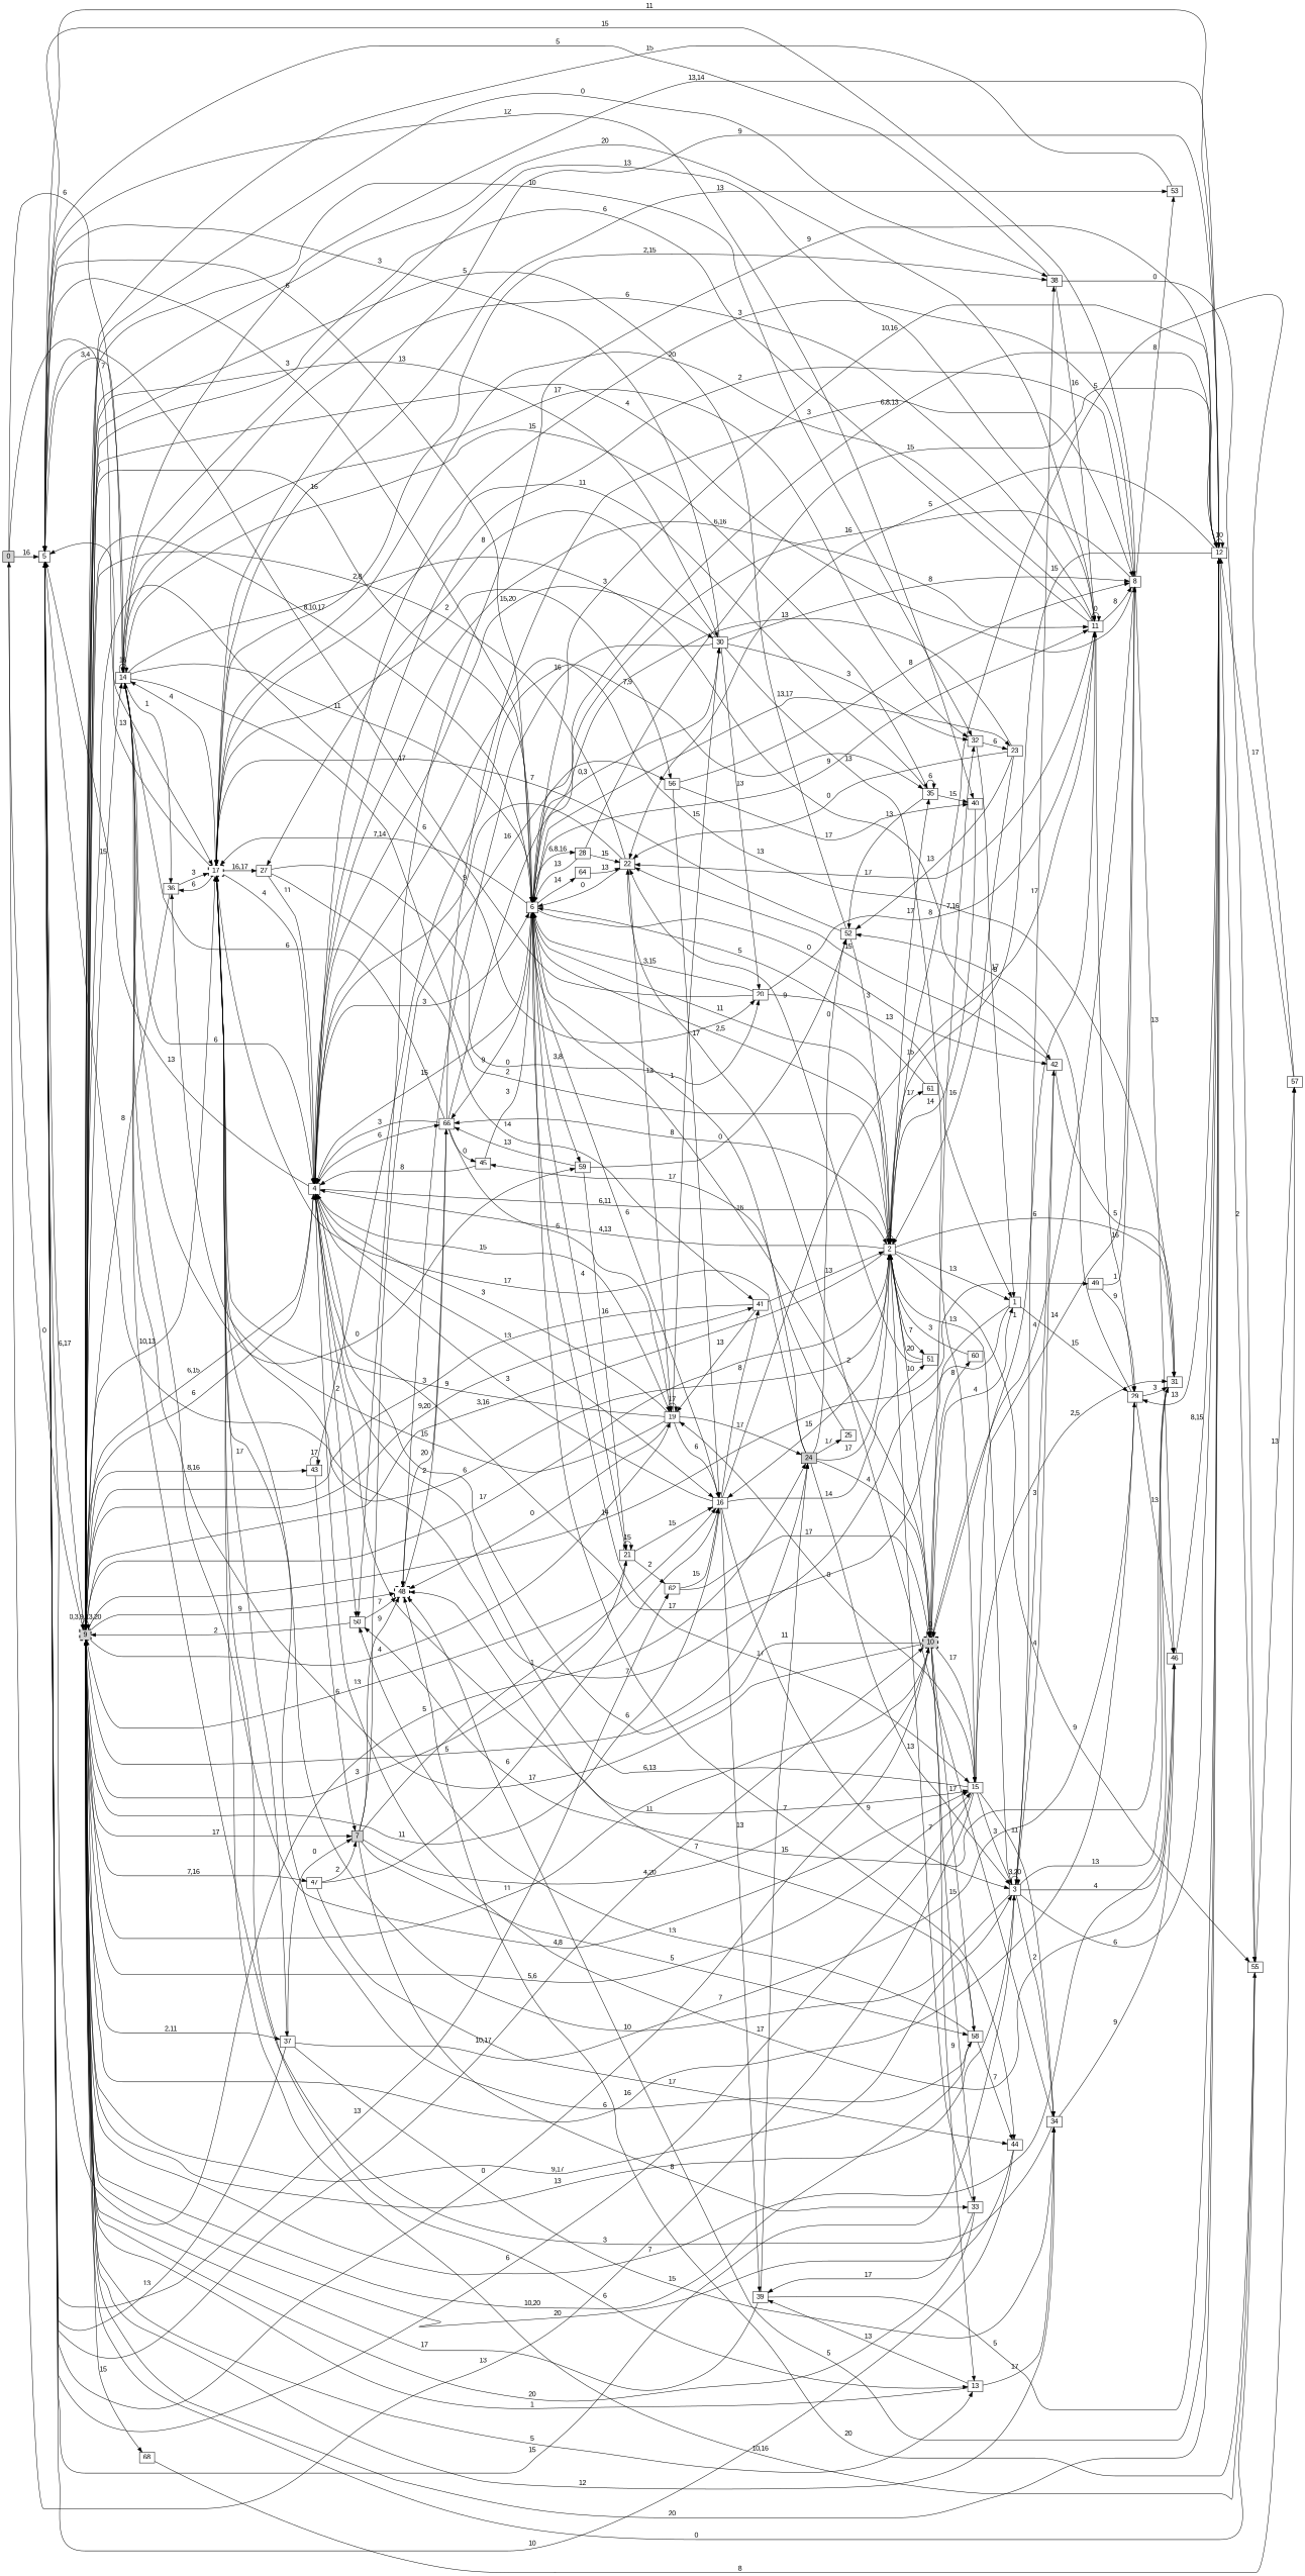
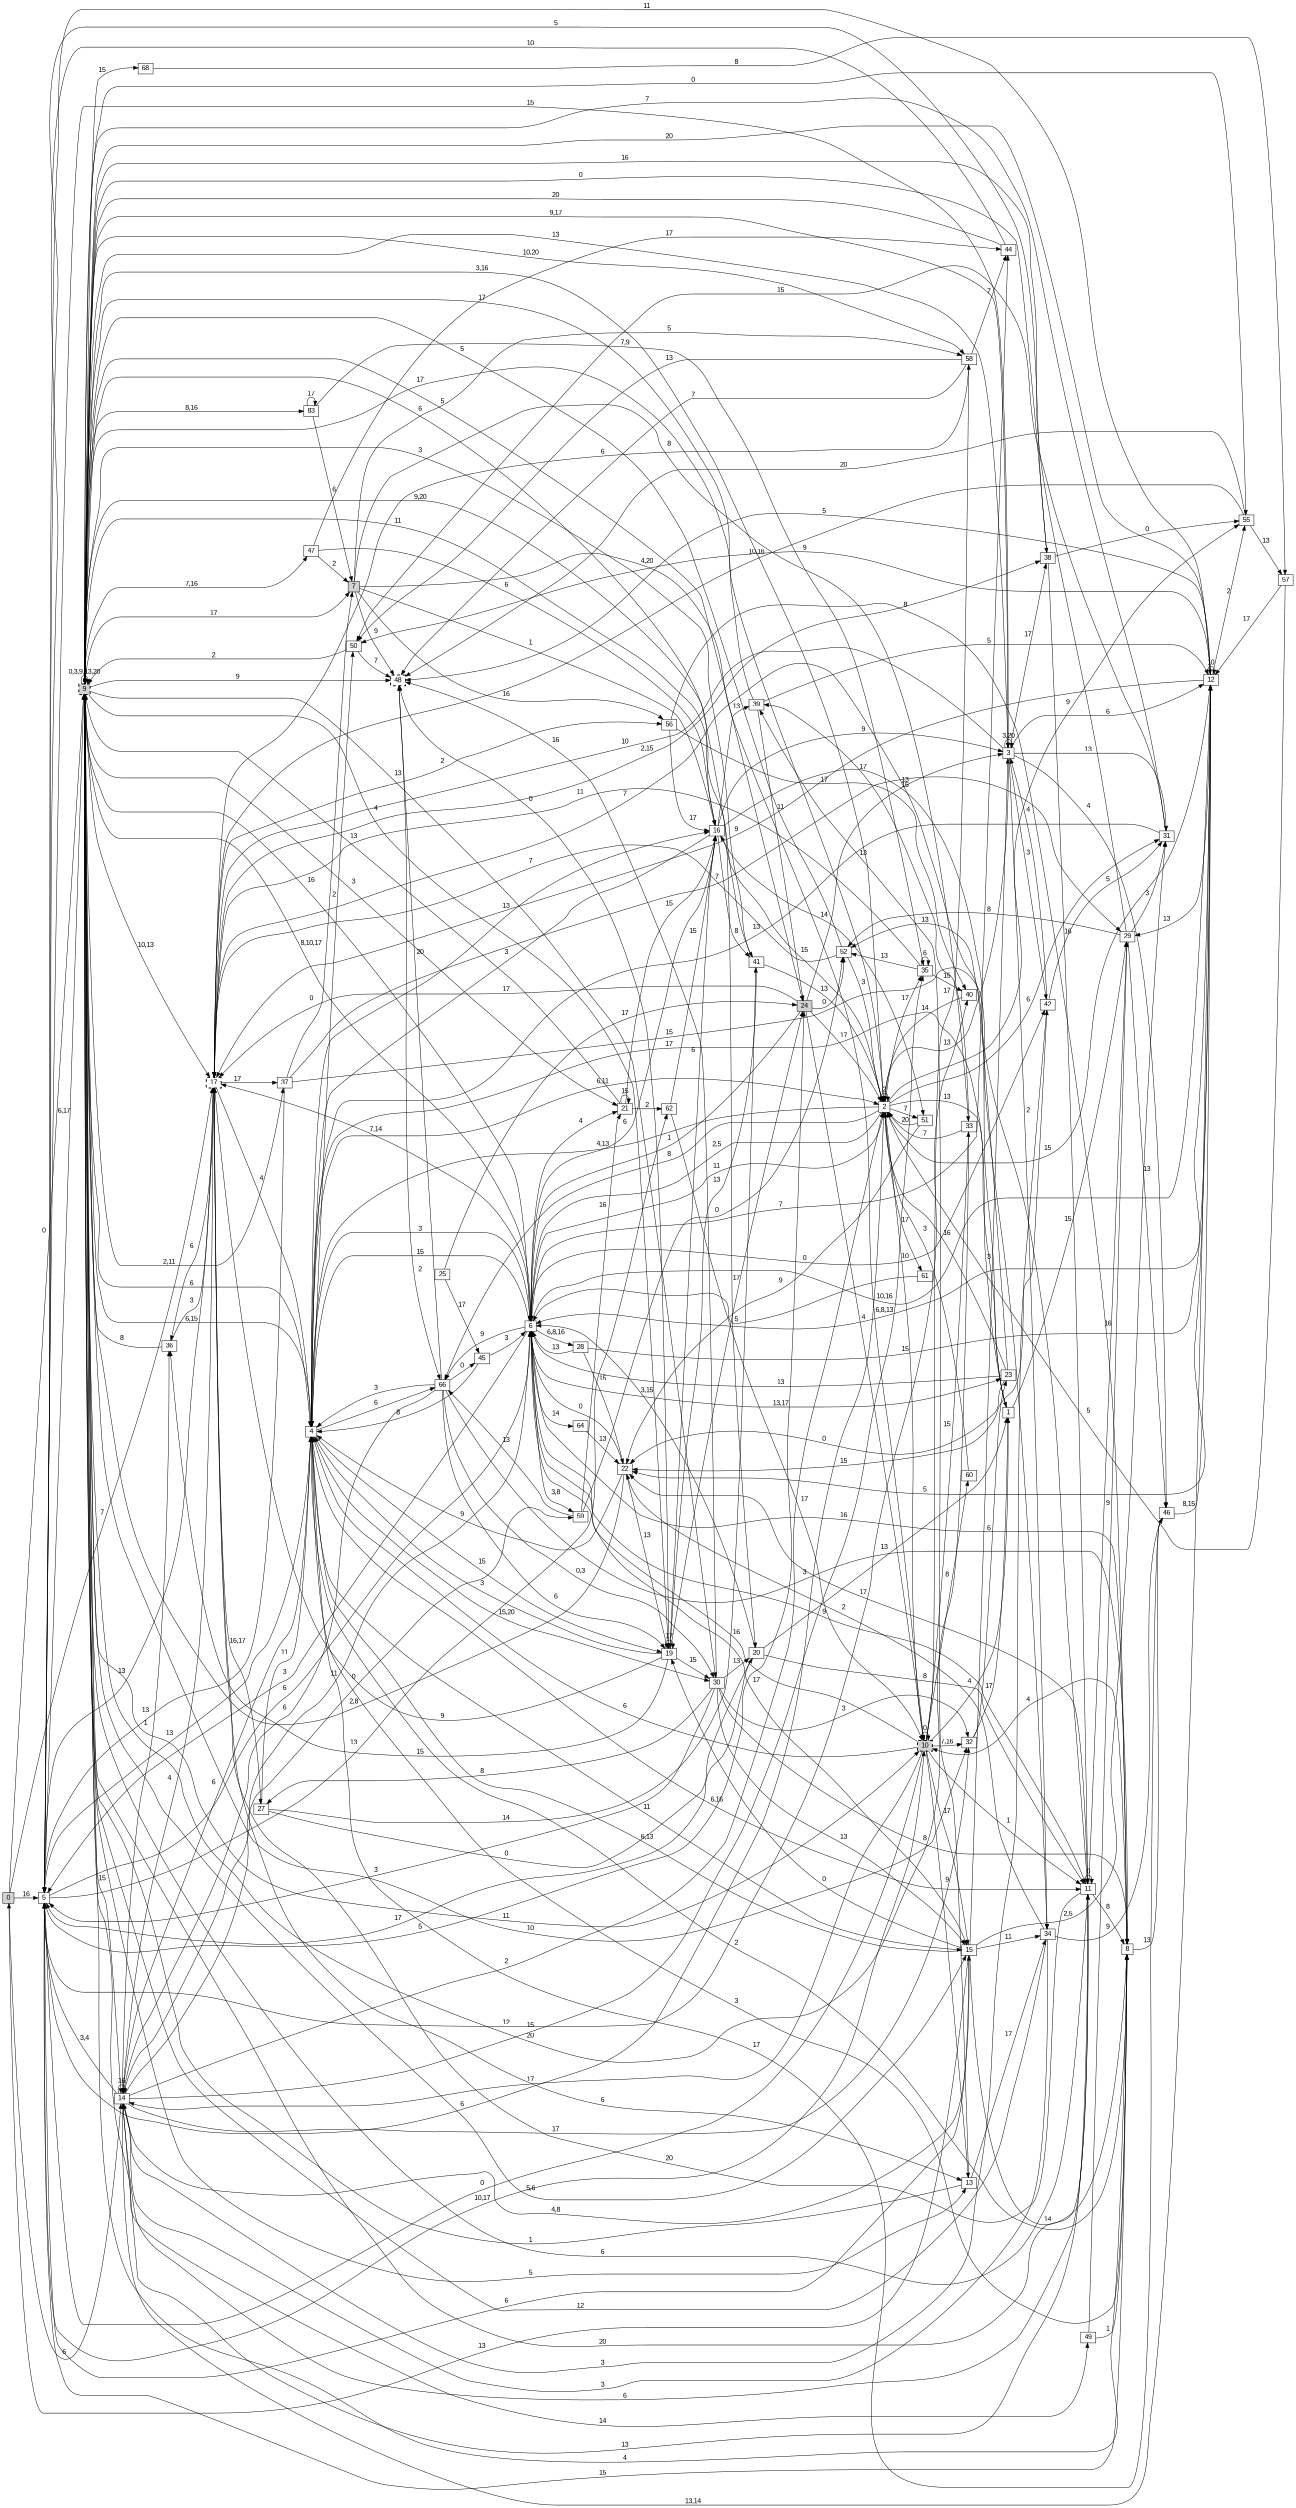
  digraph {
    rankdir=LR
    node [fontname=Arial shape=box]
    edge [fontname=Arial]
    n1 [height=0.1 label=0 style=filled width=0.1]
    n2 [height=0.1 label=5 width=0.1]
    n3 [height=0.1 label=9 style="filled,bold,dashed" width=0.1]
    n4 [height=0.1 label=14 width=0.1]
    n5 [height=0.1 label=17 style="bold,dashed" width=0.1]
    n6 [height=0.1 label=6 width=0.1]
    n7 [height=0.1 label=10 style="filled,bold,dashed" width=0.1]
    n8 [height=0.1 label=3 width=0.1]
    n9 [height=0.1 label=12 width=0.1]
    n10 [height=0.1 label=24 style=filled width=0.1]
    n11 [height=0.1 label=40 width=0.1]
    n12 [height=0.1 label=62 width=0.1]
    n13 [height=0.1 label=4 width=0.1]
    n14 [height=0.1 label=2 width=0.1]
    n15 [height=0.1 label=55 width=0.1]
    n16 [height=0.1 label=38 width=0.1]
    n17 [height=0.1 label=11 width=0.1]
    n18 [height=0.1 label=15 width=0.1]
    n19 [height=0.1 label=19 width=0.1]
    n20 [height=0.1 label=30 width=0.1]
    n21 [height=0.1 label=21 width=0.1]
    n22 [height=0.1 label=7 style=filled width=0.1]
    n23 [height=0.1 label=48 style="bold,dashed" width=0.1]
    n24 [height=0.1 label=58 width=0.1]
    n25 [height=0.1 label=13 width=0.1]
    n26 [height=0.1 label=20 width=0.1]
    n27 [height=0.1 label=37 width=0.1]
    n28 [height=0.1 label=41 width=0.1]
-   n29 [height=0.1 label=43 width=0.1]
+   n29 [height=0.1 label=83 width=0.1]
    n30 [height=0.1 label=47 width=0.1]
    n31 [height=0.1 label=49 width=0.1]
    n32 [height=0.1 label=68 width=0.1]
    n33 [height=0.1 label=32 width=0.1]
    n34 [height=0.1 label=35 width=0.1]
    n35 [height=0.1 label=42 width=0.1]
    n36 [height=0.1 label=59 width=0.1]
    n37 [height=0.1 label=36 width=0.1]
    n38 [height=0.1 label=56 width=0.1]
-   n39 [height=0.1 label=53 width=0.1]
    n40 [height=0.1 label=27 width=0.1]
    n41 [height=0.1 label=1 width=0.1]
    n42 [height=0.1 label=29 width=0.1]
    n43 [height=0.1 label=16 width=0.1]
    n44 [height=0.1 label=66 width=0.1]
    n45 [height=0.1 label=8 width=0.1]
    n46 [height=0.1 label=50 width=0.1]
    n47 [height=0.1 label=31 width=0.1]
    n48 [height=0.1 label=46 width=0.1]
    n49 [height=0.1 label=52 width=0.1]
    n50 [height=0.1 label=51 width=0.1]
    n51 [height=0.1 label=61 width=0.1]
    n52 [height=0.1 label=23 width=0.1]
    n53 [height=0.1 label=28 width=0.1]
    n54 [height=0.1 label=44 width=0.1]
    n55 [height=0.1 label=64 width=0.1]
    n56 [height=0.1 label=33 width=0.1]
    n57 [height=0.1 label=60 width=0.1]
    n58 [height=0.1 label=39 width=0.1]
    n59 [height=0.1 label=45 width=0.1]
    n60 [height=0.1 label=22 width=0.1]
    n61 [height=0.1 label=57 width=0.1]
    n62 [height=0.1 label=34 width=0.1]
    n63 [height=0.1 label=25 width=0.1]
    n1 -> n2 [label=16]
    n1 -> n3 [label=0]
    n1 -> n4 [label=6]
    n1 -> n5 [label=7]
    n2 -> n3 [label="6,17"]
    n2 -> n6 [label=6]
    n2 -> n7 [label="10,17"]
    n2 -> n8 [label=15]
    n2 -> n9 [label=11]
    n2 -> n10 [label=5]
    n2 -> n11 [label=12]
    n2 -> n12 [label=13]
    n3 -> n3 [label="0,3,9,13,20"]
    n3 -> n4 [label=15]
    n3 -> n5 [label="10,13"]
    n3 -> n6 [label=16]
    n3 -> n7 [label=11]
    n3 -> n8 [label="9,17"]
    n3 -> n10 [label=5]
    n3 -> n13 [label=6]
    n3 -> n14 [label=17]
    n3 -> n15 [label=0]
    n3 -> n16 [label=0]
    n3 -> n17 [label=20]
    n3 -> n18 [label="5,6"]
    n3 -> n19 [label=4]
    n3 -> n20 [label=13]
    n3 -> n21 [label=3]
    n3 -> n22 [label=17]
    n3 -> n23 [label=9]
    n3 -> n24 [label="10,20"]
    n3 -> n25 [label=5]
    n3 -> n26 [label=6]
    n3 -> n27 [label="2,11"]
    n3 -> n28 [label="9,20"]
    n3 -> n29 [label="8,16"]
    n3 -> n30 [label="7,16"]
    n3 -> n31 [label=14]
    n3 -> n32 [label=15]
    n3 -> n33 [label=10]
    n4 -> n2 [label="3,4"]
    n4 -> n4 [label=16]
    n4 -> n6 [label=11]
    n4 -> n9 [label="13,14"]
    n4 -> n13 [label=6]
    n4 -> n14 [label=2]
    n4 -> n17 [label=13]
    n4 -> n18 [label="4,8"]
    n4 -> n33 [label=17]
    n4 -> n34 [label=15]
    n4 -> n35 [label=3]
    n4 -> n36 [label=0]
    n4 -> n37 [label=1]
    n5 -> n2 [label=13]
    n5 -> n4 [label=4]
    n5 -> n13 [label=4]
    n5 -> n16 [label="2,15"]
    n5 -> n25 [label=6]
    n5 -> n27 [label=17]
    n5 -> n37 [label=6]
    n5 -> n38 [label=2]
-   n5 -> n39 [label=13]
    n5 -> n40 [label="16,17"]
    n6 -> n2 [label=3]
    n6 -> n3 [label="8,10,17"]
    n6 -> n5 [label="7,14"]
    n6 -> n9 [label="10,16"]
    n6 -> n13 [label=15]
    n6 -> n14 [label=11]
    n6 -> n17 [label=9]
    n6 -> n18 [label=17]
    n6 -> n21 [label=4]
    n6 -> n35 [label=0]
    n6 -> n36 [label="3,8"]
    n6 -> n44 [label=9]
    n6 -> n52 [label="13,17"]
    n6 -> n53 [label="6,8,16"]
    n6 -> n54 [label=7]
    n6 -> n55 [label=14]
    n7 -> n2 [label=0]
    n7 -> n4 [label=17]
    n7 -> n6 [label=16]
    n7 -> n7 [label=0]
    n7 -> n13 [label=6]
    n7 -> n17 [label=1]
    n7 -> n18 [label=17]
    n7 -> n24 [label=17]
    n7 -> n25 [label=9]
    n7 -> n33 [label="7,16"]
    n7 -> n41 [label=4]
    n7 -> n56 [label=15]
    n7 -> n57 [label=8]
    n8 -> n3 [label=13]
    n8 -> n5 [label=10]
    n8 -> n8 [label="3,20"]
    n8 -> n9 [label=6]
    n8 -> n14 [label=13]
    n8 -> n16 [label=17]
    n8 -> n35 [label=3]
    n8 -> n47 [label=13]
    n8 -> n48 [label=4]
    n8 -> n62 [label=2]
    n9 -> n3 [label=20]
    n9 -> n5 [label=9]
    n9 -> n6 [label="6,8,13"]
    n9 -> n9 [label=10]
    n9 -> n14 [label=15]
    n9 -> n15 [label=2]
    n9 -> n23 [label=5]
    n9 -> n42 [label=13]
    n9 -> n46 [label=9]
    n9 -> n60 [label=5]
    n10 -> n5 [label=17]
    n10 -> n6 [label=1]
    n10 -> n7 [label=4]
    n10 -> n8 [label=13]
    n10 -> n14 [label=17]
    n10 -> n49 [label=0]
-   n10 -> n63 [label=17]
+   n63 -> n10 [label=17]
    n11 -> n14 [label=14]
    n12 -> n7 [label=17]
    n12 -> n43 [label=15]
    n13 -> n2 [label=13]
    n13 -> n3 [label="6,15"]
    n13 -> n6 [label=3]
    n13 -> n14 [label="6,11"]
    n13 -> n17 [label="6,16"]
    n13 -> n18 [label=11]
    n13 -> n19 [label=15]
    n13 -> n20 [label="15,20"]
    n13 -> n43 [label=13]
    n13 -> n44 [label=6]
    n13 -> n45 [label=3]
    n13 -> n46 [label=2]
    n14 -> n2 [label=6]
    n14 -> n3 [label="3,16"]
    n14 -> n6 [label="2,5"]
    n14 -> n7 [label=10]
    n14 -> n13 [label="4,13"]
    n14 -> n14 [label=2]
    n14 -> n15 [label=9]
    n14 -> n34 [label=17]
    n14 -> n41 [label=13]
    n14 -> n43 [label=15]
    n14 -> n44 [label=8]
    n14 -> n47 [label=6]
    n14 -> n50 [label=7]
    n14 -> n51 [label=17]
    n15 -> n5 [label="10,16"]
    n15 -> n23 [label=20]
    n15 -> n61 [label=13]
    n16 -> n2 [label=5]
    n16 -> n15 [label=0]
    n16 -> n17 [label=16]
    n17 -> n3 [label=6]
    n17 -> n4 [label=6]
    n17 -> n5 [label=20]
    n17 -> n17 [label=0]
    n17 -> n42 [label=16]
    n17 -> n45 [label=8]
    n17 -> n60 [label=17]
    n18 -> n1 [label=13]
    n18 -> n2 [label=6]
    n18 -> n8 [label=3]
    n18 -> n13 [label="6,13"]
    n18 -> n19 [label=0]
    n18 -> n45 [label=14]
    n18 -> n47 [label="2,5"]
    n18 -> n62 [label=11]
    n19 -> n5 [label=9]
    n19 -> n10 [label=17]
    n19 -> n13 [label=3]
    n19 -> n19 [label=17]
    n19 -> n20 [label=15]
    n19 -> n23 [label=0]
    n19 -> n37 [label=15]
    n19 -> n43 [label=6]
    n20 -> n2 [label=3]
    n20 -> n18 [label=13]
    n20 -> n23 [label=16]
    n20 -> n26 [label=13]
    n20 -> n33 [label=3]
    n20 -> n40 [label=8]
    n20 -> n45 [label=8]
    n21 -> n3 [label=13]
    n21 -> n12 [label=2]
    n21 -> n21 [label=15]
    n21 -> n43 [label=15]
    n22 -> n7 [label="4,20"]
    n22 -> n23 [label=9]
    n22 -> n24 [label=5]
    n22 -> n38 [label=16]
    n22 -> n43 [label=1]
    n22 -> n56 [label=8]
    n23 -> n44 [label=2]
    n24 -> n5 [label=6]
    n24 -> n23 [label=7]
    n24 -> n46 [label=13]
    n24 -> n54 [label=7]
    n25 -> n3 [label=1]
    n25 -> n58 [label=13]
    n25 -> n62 [label=17]
    n26 -> n2 [label=17]
    n26 -> n6 [label="3,15"]
    n26 -> n17 [label=8]
    n26 -> n41 [label=13]
    n27 -> n2 [label=13]
    n27 -> n22 [label=0]
    n27 -> n42 [label=7]
    n27 -> n62 [label=15]
    n28 -> n3 [label=3]
    n28 -> n14 [label=13]
    n28 -> n19 [label=13]
    n29 -> n22 [label=6]
    n29 -> n29 [label=17]
    n29 -> n34 [label="7,9"]
    n30 -> n22 [label=2]
    n30 -> n43 [label=6]
    n30 -> n54 [label=17]
    n31 -> n42 [label=9]
    n31 -> n45 [label=1]
    n32 -> n61 [label=8]
    n33 -> n41 [label=17]
    n33 -> n52 [label=6]
    n34 -> n5 [label=11]
    n34 -> n11 [label=15]
    n34 -> n34 [label=6]
    n34 -> n49 [label=13]
    n35 -> n8 [label=4]
    n35 -> n47 [label=5]
    n35 -> n60 [label=15]
    n36 -> n21 [label=16]
    n36 -> n44 [label=13]
    n36 -> n49 [label=0]
    n37 -> n3 [label=8]
    n37 -> n5 [label=3]
    n38 -> n11 [label=17]
    n38 -> n43 [label=17]
    n38 -> n45 [label=8]
-   n39 -> n3 [label=15]
    n40 -> n13 [label=11]
    n40 -> n26 [label=0]
    n40 -> n28 [label=14]
    n41 -> n5 [label=7]
    n41 -> n13 [label=17]
    n41 -> n42 [label=15]
    n42 -> n3 [label=16]
    n42 -> n47 [label=3]
    n42 -> n48 [label=13]
    n42 -> n49 [label=8]
    n43 -> n3 [label=11]
    n43 -> n6 [label=6]
    n43 -> n8 [label=9]
    n43 -> n13 [label=3]
    n43 -> n17 [label=15]
    n43 -> n28 [label=8]
    n43 -> n50 [label=14]
    n43 -> n58 [label=13]
    n44 -> n4 [label=6]
    n44 -> n13 [label=3]
    n44 -> n19 [label=6]
    n44 -> n20 [label="0,3"]
    n44 -> n23 [label=20]
    n44 -> n45 [label=3]
    n44 -> n59 [label=0]
    n45 -> n2 [label=15]
    n45 -> n3 [label=4]
    n45 -> n6 [label=16]
    n45 -> n7 [label=4]
    n45 -> n13 [label=2]
-   n45 -> n39 [label=8]
    n45 -> n48 [label=13]
    n46 -> n3 [label=2]
    n46 -> n23 [label=7]
    n47 -> n3 [label=7]
    n47 -> n13 [label=13]
    n47 -> n46 [label=15]
    n48 -> n9 [label="8,15"]
    n48 -> n13 [label=17]
    n49 -> n3 [label=5]
    n49 -> n5 [label=7]
    n49 -> n14 [label=3]
    n50 -> n14 [label=20]
    n50 -> n60 [label=9]
    n51 -> n6 [label=5]
    n52 -> n6 [label=13]
    n52 -> n14 [label=16]
    n52 -> n49 [label=13]
    n52 -> n60 [label=0]
    n53 -> n6 [label=13]
    n53 -> n9 [label=15]
    n53 -> n60 [label=15]
    n54 -> n2 [label=10]
    n54 -> n3 [label=20]
    n55 -> n60 [label=13]
    n56 -> n3 [label=20]
    n56 -> n14 [label=7]
    n56 -> n58 [label=17]
    n57 -> n14 [label=3]
    n58 -> n3 [label=17]
    n58 -> n9 [label=5]
    n58 -> n10 [label=11]
    n59 -> n6 [label=3]
    n59 -> n13 [label=8]
    n60 -> n3 [label="2,8"]
    n60 -> n6 [label=0]
    n60 -> n13 [label=9]
    n60 -> n19 [label=13]
    n61 -> n9 [label=17]
    n61 -> n14 [label=5]
    n62 -> n3 [label=12]
    n62 -> n4 [label=3]
    n62 -> n48 [label=9]
    n62 -> n60 [label=2]
    n63 -> n59 [label=17]
  }
